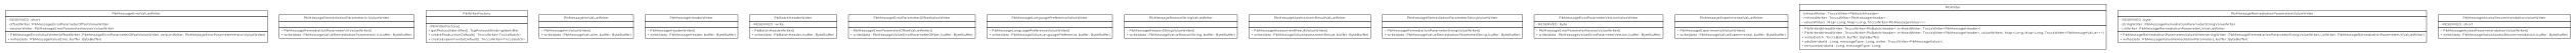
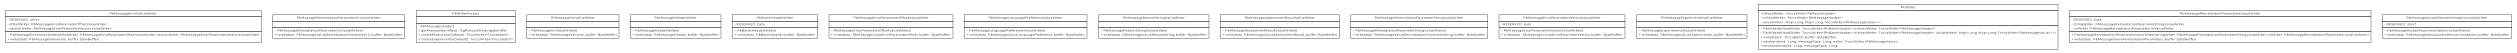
  digraph {
    nodesep=0.25
    ranksep=0.5
    fontname=Montserrat
    node [fontcolor=black fontname=Montserrat fontsize=10.0 shape=plaintext]
    n1 [label=<<table title="org.ietf.nea.pb.serialize.writer.bytebuffer.PbMessageErrorValueWriter" border="0" cellborder="1" cellspacing="0" cellpadding="2" port="p" href="./PbMessageErrorValueWriter.html"> 		<tr><td><table border="0" cellspacing="0" cellpadding="1"> <tr><td align="center" balign="center"> PbMessageErrorValueWriter </td></tr> 		</table></td></tr> 		<tr><td><table border="0" cellspacing="0" cellpadding="1"> <tr><td align="left" balign="left"> - RESERVED : short </td></tr> <tr><td align="left" balign="left"> - offsetWriter : PbMessageErrorParameterOffsetValueWriter </td></tr> <tr><td align="left" balign="left"> - versionWriter : PbMessageErrorParameterVersionValueWriter </td></tr> 		</table></td></tr> 		<tr><td><table border="0" cellspacing="0" cellpadding="1"> <tr><td align="left" balign="left"> ~ PbMessageErrorValueWriter(offsetWriter : PbMessageErrorParameterOffsetValueWriter, versionWriter : PbMessageErrorParameterVersionValueWriter) </td></tr> <tr><td align="left" balign="left"> + write(data : PbMessageValueError, buffer : ByteBuffer) </td></tr> 		</table></td></tr> 		</table>>]
    n2 [label=<<table title="org.ietf.nea.pb.serialize.writer.bytebuffer.PbMessageRemediationParameterUriValueWriter" border="0" cellborder="1" cellspacing="0" cellpadding="2" port="p" href="./PbMessageRemediationParameterUriValueWriter.html"> 		<tr><td><table border="0" cellspacing="0" cellpadding="1"> <tr><td align="center" balign="center"> PbMessageRemediationParameterUriValueWriter </td></tr> 		</table></td></tr> 		<tr><td><table border="0" cellspacing="0" cellpadding="1"> <tr><td align="left" balign="left">  </td></tr> 		</table></td></tr> 		<tr><td><table border="0" cellspacing="0" cellpadding="1"> <tr><td align="left" balign="left"> ~ PbMessageRemediationParameterUriValueWriter() </td></tr> <tr><td align="left" balign="left"> + write(data : PbMessageValueRemediationParameterUri, buffer : ByteBuffer) </td></tr> 		</table></td></tr> 		</table>>]
-   n3 [label=<<table title="org.ietf.nea.pb.serialize.writer.bytebuffer.PbWriterFactory" border="0" cellborder="1" cellspacing="0" cellpadding="2" port="p" href="./PbWriterFactory.html"> 		<tr><td><table border="0" cellspacing="0" cellpadding="1"> <tr><td align="center" balign="center"> PbWriterFactory </td></tr> 		</table></td></tr> 		<tr><td><table border="0" cellspacing="0" cellpadding="1"> <tr><td align="left" balign="left">  </td></tr> 		</table></td></tr> 		<tr><td><table border="0" cellspacing="0" cellpadding="1"> <tr><td align="left" balign="left"> - PbWriterFactory() </td></tr> <tr><td align="left" balign="left"> + getProtocolIdentifier() : TcgProtocolBindingIdentifier </td></tr> <tr><td align="left" balign="left"> + createProductionDefault() : TnccsWriter&lt;TnccsBatch&gt; </td></tr> <tr><td align="left" balign="left"> + createExperimentalDefault() : TnccsWriter&lt;TnccsBatch&gt; </td></tr> 		</table></td></tr> 		</table>>]
+   n3 [label=<<table title="org.ietf.nea.pb.serialize.writer.bytebuffer.PbWriterFactory" border="0" cellborder="1" cellspacing="0" cellpadding="2" port="p" href="./PbWriterFactory.html"> 		<tr><td><table border="0" cellspacing="0" cellpadding="1"> <tr><td align="center" balign="center"> PbWriterFactory </td></tr> 		</table></td></tr> 		<tr><td><table border="0" cellspacing="0" cellpadding="1"> <tr><td align="left" balign="left">  </td></tr> 		</table></td></tr> 		<tr><td><table border="0" cellspacing="0" cellpadding="1"> <tr><td align="left" balign="left"> - PbMessageHeader() </td></tr> <tr><td align="left" balign="left"> + getProtocolIdentifier() : TcgProtocolBindingIdentifier </td></tr> <tr><td align="left" balign="left"> + createProductionDefault() : TnccsWriter&lt;TnccsBatch&gt; </td></tr> <tr><td align="left" balign="left"> + createExperimentalDefault() : TnccsWriter&lt;TnccsBatch&gt; </td></tr> 		</table></td></tr> 		</table>>]
    n4 [label=<<table title="org.ietf.nea.pb.serialize.writer.bytebuffer.PbMessageImValueWriter" border="0" cellborder="1" cellspacing="0" cellpadding="2" port="p" href="./PbMessageImValueWriter.html"> 		<tr><td><table border="0" cellspacing="0" cellpadding="1"> <tr><td align="center" balign="center"> PbMessageImValueWriter </td></tr> 		</table></td></tr> 		<tr><td><table border="0" cellspacing="0" cellpadding="1"> <tr><td align="left" balign="left">  </td></tr> 		</table></td></tr> 		<tr><td><table border="0" cellspacing="0" cellpadding="1"> <tr><td align="left" balign="left"> ~ PbMessageImValueWriter() </td></tr> <tr><td align="left" balign="left"> + write(data : PbMessageValueIm, buffer : ByteBuffer) </td></tr> 		</table></td></tr> 		</table>>]
    n5 [label=<<table title="org.ietf.nea.pb.serialize.writer.bytebuffer.PbMessageHeaderWriter" border="0" cellborder="1" cellspacing="0" cellpadding="2" port="p" href="./PbMessageHeaderWriter.html"> 		<tr><td><table border="0" cellspacing="0" cellpadding="1"> <tr><td align="center" balign="center"> PbMessageHeaderWriter </td></tr> 		</table></td></tr> 		<tr><td><table border="0" cellspacing="0" cellpadding="1"> <tr><td align="left" balign="left">  </td></tr> 		</table></td></tr> 		<tr><td><table border="0" cellspacing="0" cellpadding="1"> <tr><td align="left" balign="left"> ~ PbMessageHeaderWriter() </td></tr> <tr><td align="left" balign="left"> + write(data : PbMessageHeader, buffer : ByteBuffer) </td></tr> 		</table></td></tr> 		</table>>]
-   n6 [label=<<table title="org.ietf.nea.pb.serialize.writer.bytebuffer.PbBatchHeaderWriter" border="0" cellborder="1" cellspacing="0" cellpadding="2" port="p" href="./PbBatchHeaderWriter.html"> 		<tr><td><table border="0" cellspacing="0" cellpadding="1"> <tr><td align="center" balign="center"> PbBatchHeaderWriter </td></tr> 		</table></td></tr> 		<tr><td><table border="0" cellspacing="0" cellpadding="1"> <tr><td align="left" balign="left"> - RESERVED : write </td></tr> 		</table></td></tr> 		<tr><td><table border="0" cellspacing="0" cellpadding="1"> <tr><td align="left" balign="left"> ~ PbBatchHeaderWriter() </td></tr> <tr><td align="left" balign="left"> + write(data : PbBatchHeader, buffer : ByteBuffer) </td></tr> 		</table></td></tr> 		</table>>]
+   n6 [label=<<table title="org.ietf.nea.pb.serialize.writer.bytebuffer.PbBatchHeaderWriter" border="0" cellborder="1" cellspacing="0" cellpadding="2" port="p" href="./PbBatchHeaderWriter.html"> 		<tr><td><table border="0" cellspacing="0" cellpadding="1"> <tr><td align="center" balign="center"> PbBatchHeaderWriter </td></tr> 		</table></td></tr> 		<tr><td><table border="0" cellspacing="0" cellpadding="1"> <tr><td align="left" balign="left"> - RESERVED : byte </td></tr> 		</table></td></tr> 		<tr><td><table border="0" cellspacing="0" cellpadding="1"> <tr><td align="left" balign="left"> ~ PbBatchHeaderWriter() </td></tr> <tr><td align="left" balign="left"> + write(data : PbBatchHeader, buffer : ByteBuffer) </td></tr> 		</table></td></tr> 		</table>>]
    n7 [label=<<table title="org.ietf.nea.pb.serialize.writer.bytebuffer.PbMessageErrorParameterOffsetValueWriter" border="0" cellborder="1" cellspacing="0" cellpadding="2" port="p" href="./PbMessageErrorParameterOffsetValueWriter.html"> 		<tr><td><table border="0" cellspacing="0" cellpadding="1"> <tr><td align="center" balign="center"> PbMessageErrorParameterOffsetValueWriter </td></tr> 		</table></td></tr> 		<tr><td><table border="0" cellspacing="0" cellpadding="1"> <tr><td align="left" balign="left">  </td></tr> 		</table></td></tr> 		<tr><td><table border="0" cellspacing="0" cellpadding="1"> <tr><td align="left" balign="left"> ~ PbMessageErrorParameterOffsetValueWriter() </td></tr> <tr><td align="left" balign="left"> + write(data : PbMessageValueErrorParameterOffset, buffer : ByteBuffer) </td></tr> 		</table></td></tr> 		</table>>]
    n8 [label=<<table title="org.ietf.nea.pb.serialize.writer.bytebuffer.PbMessageLanguagePreferenceValueWriter" border="0" cellborder="1" cellspacing="0" cellpadding="2" port="p" href="./PbMessageLanguagePreferenceValueWriter.html"> 		<tr><td><table border="0" cellspacing="0" cellpadding="1"> <tr><td align="center" balign="center"> PbMessageLanguagePreferenceValueWriter </td></tr> 		</table></td></tr> 		<tr><td><table border="0" cellspacing="0" cellpadding="1"> <tr><td align="left" balign="left">  </td></tr> 		</table></td></tr> 		<tr><td><table border="0" cellspacing="0" cellpadding="1"> <tr><td align="left" balign="left"> ~ PbMessageLanguagePreferenceValueWriter() </td></tr> <tr><td align="left" balign="left"> + write(data : PbMessageValueLanguagePreference, buffer : ByteBuffer) </td></tr> 		</table></td></tr> 		</table>>]
    n9 [label=<<table title="org.ietf.nea.pb.serialize.writer.bytebuffer.PbMessageReasonStringValueWriter" border="0" cellborder="1" cellspacing="0" cellpadding="2" port="p" href="./PbMessageReasonStringValueWriter.html"> 		<tr><td><table border="0" cellspacing="0" cellpadding="1"> <tr><td align="center" balign="center"> PbMessageReasonStringValueWriter </td></tr> 		</table></td></tr> 		<tr><td><table border="0" cellspacing="0" cellpadding="1"> <tr><td align="left" balign="left">  </td></tr> 		</table></td></tr> 		<tr><td><table border="0" cellspacing="0" cellpadding="1"> <tr><td align="left" balign="left"> ~ PbMessageReasonStringValueWriter() </td></tr> <tr><td align="left" balign="left"> + write(data : PbMessageValueReasonString, buffer : ByteBuffer) </td></tr> 		</table></td></tr> 		</table>>]
    n10 [label=<<table title="org.ietf.nea.pb.serialize.writer.bytebuffer.PbMessageAssessmentResultValueWriter" border="0" cellborder="1" cellspacing="0" cellpadding="2" port="p" href="./PbMessageAssessmentResultValueWriter.html"> 		<tr><td><table border="0" cellspacing="0" cellpadding="1"> <tr><td align="center" balign="center"> PbMessageAssessmentResultValueWriter </td></tr> 		</table></td></tr> 		<tr><td><table border="0" cellspacing="0" cellpadding="1"> <tr><td align="left" balign="left">  </td></tr> 		</table></td></tr> 		<tr><td><table border="0" cellspacing="0" cellpadding="1"> <tr><td align="left" balign="left"> ~ PbMessageAssessmentResultValueWriter() </td></tr> <tr><td align="left" balign="left"> + write(data : PbMessageValueAssessmentResult, buffer : ByteBuffer) </td></tr> 		</table></td></tr> 		</table>>]
    n11 [label=<<table title="org.ietf.nea.pb.serialize.writer.bytebuffer.PbMessageRemediationParameterStringValueWriter" border="0" cellborder="1" cellspacing="0" cellpadding="2" port="p" href="./PbMessageRemediationParameterStringValueWriter.html"> 		<tr><td><table border="0" cellspacing="0" cellpadding="1"> <tr><td align="center" balign="center"> PbMessageRemediationParameterStringValueWriter </td></tr> 		</table></td></tr> 		<tr><td><table border="0" cellspacing="0" cellpadding="1"> <tr><td align="left" balign="left">  </td></tr> 		</table></td></tr> 		<tr><td><table border="0" cellspacing="0" cellpadding="1"> <tr><td align="left" balign="left"> ~ PbMessageRemediationParameterStringValueWriter() </td></tr> <tr><td align="left" balign="left"> + write(data : PbMessageValueRemediationParameterString, buffer : ByteBuffer) </td></tr> 		</table></td></tr> 		</table>>]
    n12 [label=<<table title="org.ietf.nea.pb.serialize.writer.bytebuffer.PbMessageErrorParameterVersionValueWriter" border="0" cellborder="1" cellspacing="0" cellpadding="2" port="p" href="./PbMessageErrorParameterVersionValueWriter.html"> 		<tr><td><table border="0" cellspacing="0" cellpadding="1"> <tr><td align="center" balign="center"> PbMessageErrorParameterVersionValueWriter </td></tr> 		</table></td></tr> 		<tr><td><table border="0" cellspacing="0" cellpadding="1"> <tr><td align="left" balign="left"> - RESERVED : byte </td></tr> 		</table></td></tr> 		<tr><td><table border="0" cellspacing="0" cellpadding="1"> <tr><td align="left" balign="left"> ~ PbMessageErrorParameterVersionValueWriter() </td></tr> <tr><td align="left" balign="left"> + write(data : PbMessageValueErrorParameterVersion, buffer : ByteBuffer) </td></tr> 		</table></td></tr> 		</table>>]
    n13 [label=<<table title="org.ietf.nea.pb.serialize.writer.bytebuffer.PbMessageExperimentalValueWriter" border="0" cellborder="1" cellspacing="0" cellpadding="2" port="p" href="./PbMessageExperimentalValueWriter.html"> 		<tr><td><table border="0" cellspacing="0" cellpadding="1"> <tr><td align="center" balign="center"> PbMessageExperimentalValueWriter </td></tr> 		</table></td></tr> 		<tr><td><table border="0" cellspacing="0" cellpadding="1"> <tr><td align="left" balign="left">  </td></tr> 		</table></td></tr> 		<tr><td><table border="0" cellspacing="0" cellpadding="1"> <tr><td align="left" balign="left"> ~ PbMessageExperimentalValueWriter() </td></tr> <tr><td align="left" balign="left"> + write(data : PbMessageValueExperimental, buffer : ByteBuffer) </td></tr> 		</table></td></tr> 		</table>>]
    n14 [label=<<table title="org.ietf.nea.pb.serialize.writer.bytebuffer.PbWriter" border="0" cellborder="1" cellspacing="0" cellpadding="2" port="p" href="./PbWriter.html"> 		<tr><td><table border="0" cellspacing="0" cellpadding="1"> <tr><td align="center" balign="center"> PbWriter </td></tr> 		</table></td></tr> 		<tr><td><table border="0" cellspacing="0" cellpadding="1"> <tr><td align="left" balign="left"> - bHeadWriter : TnccsWriter&lt;PbBatchHeader&gt; </td></tr> <tr><td align="left" balign="left"> - mHeadWriter : TnccsWriter&lt;PbMessageHeader&gt; </td></tr> <tr><td align="left" balign="left"> - valueWriters : Map&lt;Long, Map&lt;Long, TnccsWriter&lt;PbMessageValue&gt;&gt;&gt; </td></tr> 		</table></td></tr> 		<tr><td><table border="0" cellspacing="0" cellpadding="1"> <tr><td align="left" balign="left"> ~ PbWriter(bHeadWriter : TnccsWriter&lt;PbBatchHeader&gt;, mHeadWriter : TnccsWriter&lt;PbMessageHeader&gt;) </td></tr> <tr><td align="left" balign="left"> ~ PbWriter(bHeadWriter : TnccsWriter&lt;PbBatchHeader&gt;, mHeadWriter : TnccsWriter&lt;PbMessageHeader&gt;, valueWriters : Map&lt;Long, Map&lt;Long, TnccsWriter&lt;PbMessageValue&gt;&gt;&gt;) </td></tr> <tr><td align="left" balign="left"> + write(batch : TnccsBatch, buffer : ByteBuffer) </td></tr> <tr><td align="left" balign="left"> + add(vendorId : Long, messageType : Long, writer : TnccsWriter&lt;PbMessageValue&gt;) </td></tr> <tr><td align="left" balign="left"> + remove(vendorId : Long, messageType : Long) </td></tr> 		</table></td></tr> 		</table>>]
    n15 [label=<<table title="org.ietf.nea.pb.serialize.writer.bytebuffer.PbMessageRemediationParametersValueWriter" border="0" cellborder="1" cellspacing="0" cellpadding="2" port="p" href="./PbMessageRemediationParametersValueWriter.html"> 		<tr><td><table border="0" cellspacing="0" cellpadding="1"> <tr><td align="center" balign="center"> PbMessageRemediationParametersValueWriter </td></tr> 		</table></td></tr> 		<tr><td><table border="0" cellspacing="0" cellpadding="1"> <tr><td align="left" balign="left"> - RESERVED : byte </td></tr> <tr><td align="left" balign="left"> - stringWriter : PbMessageRemediationParameterStringValueWriter </td></tr> <tr><td align="left" balign="left"> - uriWriter : PbMessageRemediationParameterUriValueWriter </td></tr> 		</table></td></tr> 		<tr><td><table border="0" cellspacing="0" cellpadding="1"> <tr><td align="left" balign="left"> + PbMessageRemediationParametersValueWriter(stringWriter : PbMessageRemediationParameterStringValueWriter, uriWriter : PbMessageRemediationParameterUriValueWriter) </td></tr> <tr><td align="left" balign="left"> + write(data : PbMessageValueRemediationParameters, buffer : ByteBuffer) </td></tr> 		</table></td></tr> 		</table>>]
    n16 [label=<<table title="org.ietf.nea.pb.serialize.writer.bytebuffer.PbMessageAccessRecommendationValueWriter" border="0" cellborder="1" cellspacing="0" cellpadding="2" port="p" href="./PbMessageAccessRecommendationValueWriter.html"> 		<tr><td><table border="0" cellspacing="0" cellpadding="1"> <tr><td align="center" balign="center"> PbMessageAccessRecommendationValueWriter </td></tr> 		</table></td></tr> 		<tr><td><table border="0" cellspacing="0" cellpadding="1"> <tr><td align="left" balign="left"> - RESERVED : short </td></tr> 		</table></td></tr> 		<tr><td><table border="0" cellspacing="0" cellpadding="1"> <tr><td align="left" balign="left"> ~ PbMessageAccessRecommendationValueWriter() </td></tr> <tr><td align="left" balign="left"> + write(data : PbMessageValueAccessRecommendation, buffer : ByteBuffer) </td></tr> 		</table></td></tr> 		</table>>]
  }
